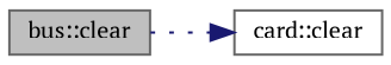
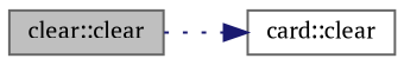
  digraph {
    rankdir=LR
    fontname="PT Serif"
    node [color=gray40 fontname="PT Serif" fontsize=10 shape=record style=filled]
-   n1 [fillcolor=grey75 fontcolor=black height=0.2 label="bus::clear" width=0.4]
+   n1 [fillcolor=grey75 fontcolor=black height=0.2 label="clear::clear" width=0.4]
    n2 [fillcolor=white height=0.2 label="card::clear" width=0.4]
    n1 -> n2 [color=midnightblue fontname="PT Serif" fontsize=10 labelfontname=Helvetica labelfontsize=10 style=dotted]
  }
